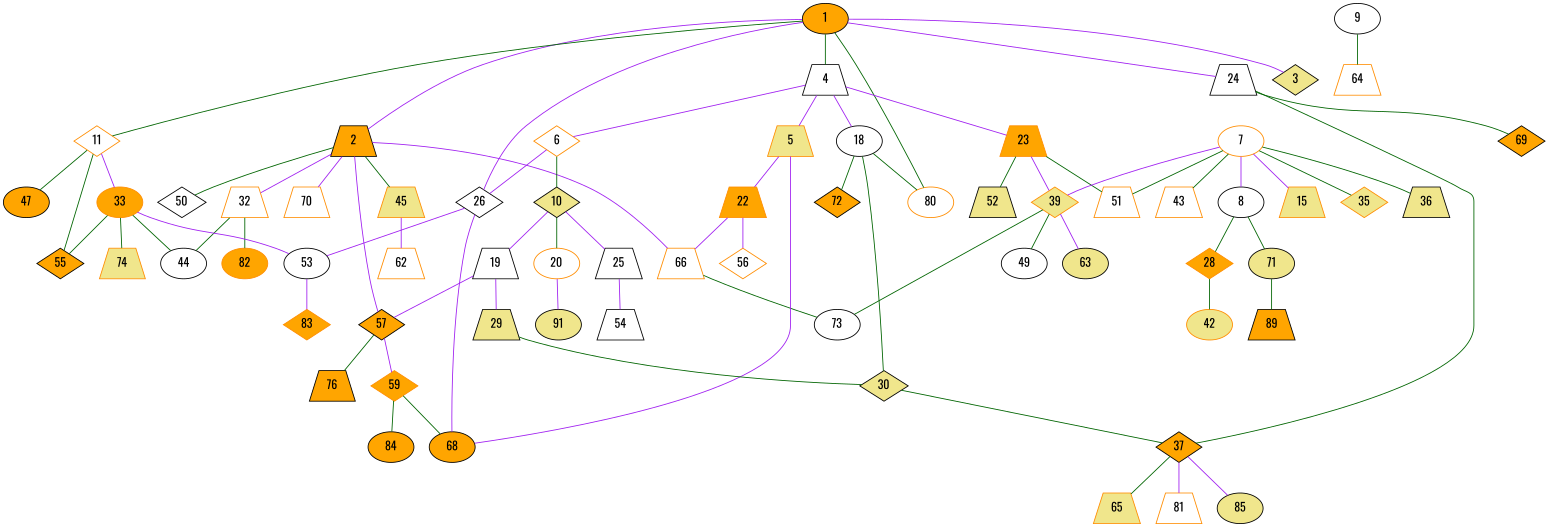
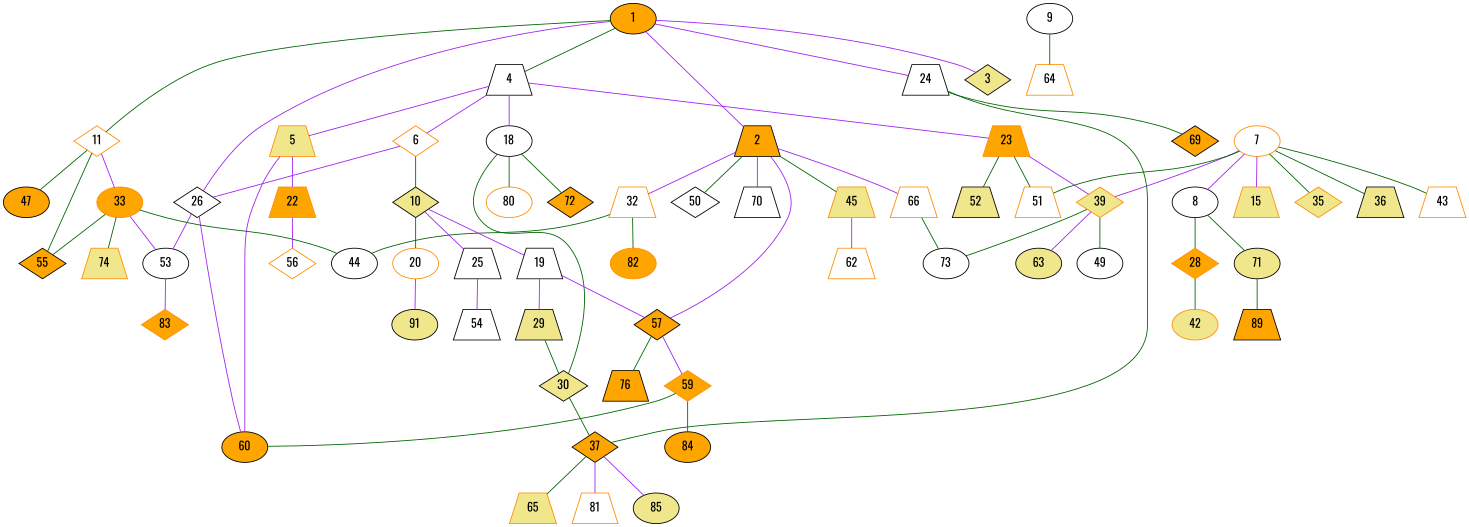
  graph {
    fontname=Oswald
    node [color=black fillcolor=white fontname=Oswald shape=trapezium style=filled]
    edge [color=darkgreen fontname=Oswald]
    1 [fillcolor=orange shape=ellipse super="+16"]
    2 [fillcolor=orange super="+31"]
    3 [fillcolor=khaki shape=diamond]
    4
    11 [color=darkorange shape=diamond super="+48"]
    24
    26 [shape=diamond super="+41"]
    80 [color=darkorange shape=ellipse]
    32 [color=darkorange super="+46"]
    45 [color=darkorange fillcolor=khaki]
    50 [shape=diamond]
    57 [fillcolor=orange shape=diamond super="+90"]
    66 [color=darkorange super="+77"]
-   70 [color=darkorange super="+87"]
+   70 [super="+87"]
    5 [color=darkorange fillcolor=khaki super="+17"]
    6 [color=darkorange shape=diamond super="+27"]
    18 [shape=ellipse super="+88"]
    23 [color=darkorange fillcolor=orange super="+38"]
    33 [color=darkorange fillcolor=orange shape=ellipse super="+34"]
    47 [fillcolor=orange shape=ellipse]
    55 [fillcolor=orange shape=diamond]
    37 [fillcolor=orange shape=diamond super="+61"]
    69 [fillcolor=orange shape=diamond]
-   68 [fillcolor=orange shape=ellipse]
+   68 [fillcolor=orange shape=ellipse label=60]
    53 [shape=ellipse super="+78"]
    44 [shape=ellipse]
    82 [color=darkorange fillcolor=orange shape=ellipse]
    62 [color=darkorange]
    59 [color=darkorange fillcolor=orange shape=diamond super="+60"]
    76 [fillcolor=orange]
    73 [shape=ellipse super="+95"]
    22 [color=darkorange fillcolor=orange super="+67"]
    10 [fillcolor=khaki shape=diamond super="+12"]
    30 [fillcolor=khaki shape=diamond]
    72 [fillcolor=orange shape=diamond]
    39 [color=darkorange fillcolor=khaki shape=diamond super="+40"]
    51 [color=darkorange]
    52 [fillcolor=khaki]
    56 [color=darkorange shape=diamond]
    7 [color=darkorange shape=ellipse super="+13"]
    8 [shape=ellipse super="+93"]
    15 [color=darkorange fillcolor=khaki]
    35 [color=darkorange fillcolor=khaki shape=diamond]
    36 [fillcolor=khaki super="+79"]
    43 [color=darkorange]
    9 [shape=ellipse super="+14"]
    64 [color=darkorange]
    19 [super="+21"]
    20 [color=darkorange shape=ellipse super="+58"]
    25
    28 [color=darkorange fillcolor=orange shape=diamond]
    71 [fillcolor=khaki shape=ellipse super="+92"]
    49 [shape=ellipse]
    63 [fillcolor=khaki shape=ellipse super="+75"]
    42 [color=darkorange fillcolor=khaki shape=ellipse]
    89 [fillcolor=orange]
    29 [fillcolor=khaki super="+94"]
    91 [fillcolor=khaki shape=ellipse]
    54
    74 [color=darkorange fillcolor=khaki]
    65 [color=darkorange fillcolor=khaki super="+86"]
    81 [color=darkorange]
    85 [fillcolor=khaki shape=ellipse]
    83 [color=darkorange fillcolor=orange shape=diamond]
    84 [fillcolor=orange shape=ellipse]
    1 -- 2 [color=purple]
    1 -- 3 [color=purple]
    1 -- 4
    1 -- 11
    1 -- 24 [color=purple]
    1 -- 26 [color=purple]
-   1 -- 80
    2 -- 32 [color=purple]
    2 -- 45
    2 -- 50
    2 -- 57 [color=purple]
    2 -- 66 [color=purple]
    2 -- 70 [color=purple]
    4 -- 5 [color=purple]
    4 -- 6 [color=purple]
    4 -- 18 [color=purple]
    4 -- 23 [color=purple]
    11 -- 33 [color=purple]
    11 -- 47
    11 -- 55
    24 -- 37
    24 -- 69
    26 -- 68 [color=purple]
    26 -- 53 [color=purple]
    32 -- 44
    32 -- 82
    45 -- 62 [color=purple]
    57 -- 59 [color=purple]
    57 -- 76
    66 -- 73
    5 -- 68 [color=purple]
    5 -- 22 [color=purple]
    6 -- 26 [color=purple]
    6 -- 10
    18 -- 80
    18 -- 30
    18 -- 72
    23 -- 39 [color=purple]
    23 -- 51
    23 -- 52
    33 -- 55
    33 -- 53 [color=purple]
    33 -- 44
    33 -- 74
    37 -- 65
    37 -- 81 [color=purple]
    37 -- 85 [color=purple]
    53 -- 83 [color=purple]
    59 -- 68
    59 -- 84
-   22 -- 66 [color=purple]
    22 -- 56 [color=purple]
    10 -- 19 [color=purple]
    10 -- 20
    10 -- 25 [color=purple]
    30 -- 37
    39 -- 73
    39 -- 49
    39 -- 63 [color=purple]
    7 -- 39 [color=purple]
    7 -- 51
    7 -- 8 [color=purple]
    7 -- 15 [color=purple]
    7 -- 35
    7 -- 36
    7 -- 43
    8 -- 28
    8 -- 71
    9 -- 64
    19 -- 57 [color=purple]
    19 -- 29 [color=purple]
    20 -- 91 [color=purple]
    25 -- 54 [color=purple]
    28 -- 42
    71 -- 89
    29 -- 30
  }
